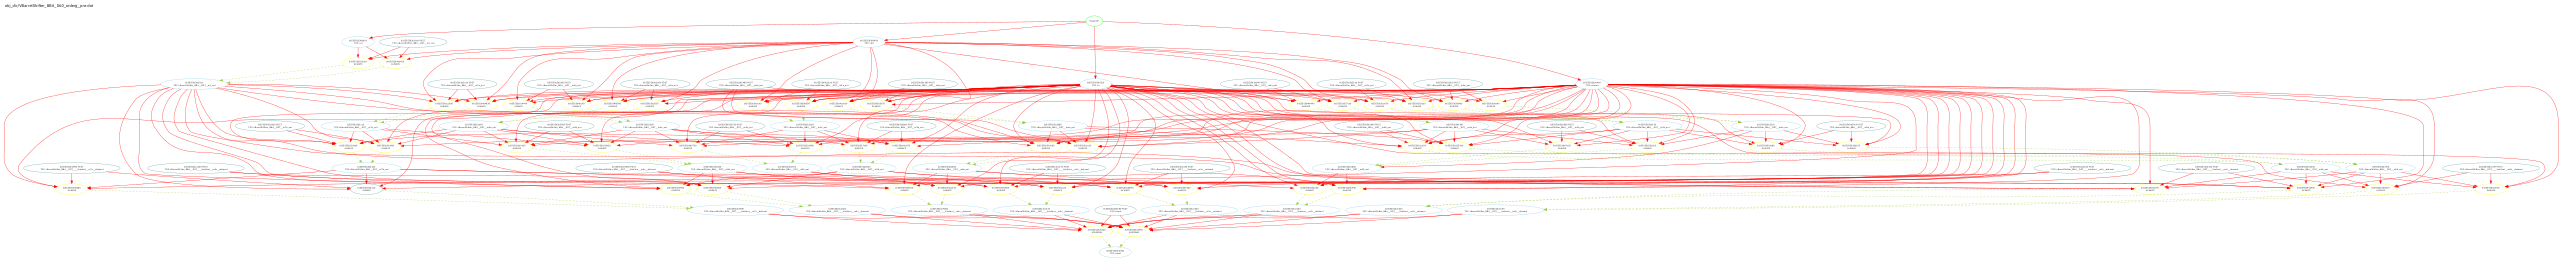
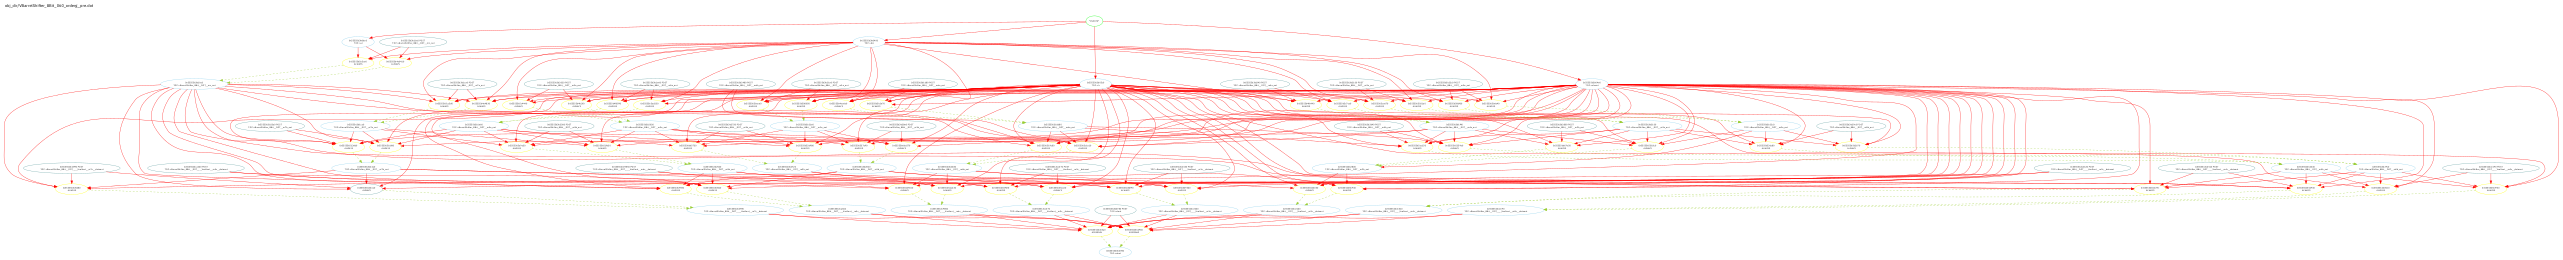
  digraph {
    fontname="IBM Plex Sans"
    label="obj_dir/VBarrelShifter_8Bit_060_orderg_pre.dot"
    labeljust=l
    labelloc=t
    rankdir=TB
    node [color=yellow fontname="IBM Plex Sans" fontsize=8]
    edge [color=red fontname="IBM Plex Sans" fontsize=8 weight=8]
    n1 [color=green label="*INPUTS*"]
    n2 [color=skyblue label="0x5555563b0400\n TOP->din"]
    n3 [color=skyblue label="0x5555563b04e0\n TOP->shamt"]
    n4 [color=skyblue label="0x5555563b05c0\n TOP->lr"]
    n5 [color=skyblue label="0x5555563b06a0\n TOP->al"]
    n6 [label="0x5555564e0410\n ALWAYS"]
    n7 [label="0x5555564e4830\n ALWAYS"]
    n8 [label="0x5555564ea6e0\n ALWAYS"]
    n9 [label="0x5555564f0590\n ALWAYS"]
    n10 [label="0x5555564f6440\n ALWAYS"]
    n11 [label="0x5555564fc2f0\n ALWAYS"]
    n12 [label="0x5555565021a0\n ALWAYS"]
    n13 [label="0x555556508050\n ALWAYS"]
    n14 [label="0x55555650df00\n ALWAYS"]
    n15 [label="0x5555565a5ce0\n ALWAYS"]
    n16 [label="0x5555565cc5d0\n ALWAYS"]
    n17 [label="0x5555565b2e70\n ALWAYS"]
    n18 [label="0x5555565ad230\n ALWAYS"]
    n19 [label="0x5555565c7ce0\n ALWAYS"]
    n20 [label="0x5555565c4440\n ALWAYS"]
    n21 [label="0x5555565ca670\n ALWAYS"]
    n22 [label="0x5555565bcee0\n ALWAYS"]
    n23 [label="0x5555565b6e40\n ALWAYS"]
    n24 [label="0x555556513dd0\n ALWAYS"]
    n25 [label="0x555556519c80\n ALWAYS"]
    n26 [label="0x55555651fb30\n ALWAYS"]
    n27 [label="0x5555565259e0\n ALWAYS"]
    n28 [label="0x55555652b980\n ALWAYS"]
    n29 [label="0x5555565318c0\n ALWAYS"]
    n30 [label="0x555556537a90\n ALWAYS"]
    n31 [label="0x55555653dc80\n ALWAYS"]
    n32 [color=CadetBlue label="0x555556543ea0\n ALWAYS"]
    n33 [label="0x55555654a230\n ALWAYS"]
    n34 [label="0x5555565505b0\n ALWAYS"]
    n35 [label="0x555556556940\n ALWAYS"]
    n36 [label="0x55555655ccd0\n ALWAYS"]
    n37 [label="0x555556563050\n ALWAYS"]
    n38 [label="0x5555565693d0\n ALWAYS"]
    n39 [label="0x55555656f750\n ALWAYS"]
    n40 [label="0x5555565b1fd0\n ALWAYS"]
    n41 [label="0x5555565c1e10\n ALWAYS"]
    n42 [label="0x5555565a9a30\n ALWAYS"]
    n43 [label="0x5555565ac150\n ALWAYS"]
    n44 [label="0x555556665730\n ALWAYS"]
    n45 [label="0x555556667e50\n ALWAYS"]
    n46 [label="0x55555666a570\n ALWAYS"]
    n47 [label="0x5555565d2b70\n ALWAYS"]
    n48 [label="0x5555565d5280\n ALWAYS"]
    n49 [label="0x5555565d78e0\n ALWAYS"]
    n50 [label="0x5555565d9f30\n ALWAYS"]
    n51 [label="0x555556656c90\n ALWAYS"]
    n52 [label="0x5555566592f0\n ALWAYS"]
    n53 [label="0x55555665b940\n ALWAYS"]
    n54 [label="0x55555665df90\n ALWAYS"]
    n55 [label="0x5555566605e0\n ALWAYS"]
    n56 [color=skyblue label="0x5555563b1bc0\n TOP->BarrelShifter_8Bit__DOT__mc_out"]
    n57 [color=skyblue label="0x5555563b1ca0\n TOP->BarrelShifter_8Bit__DOT__m7a_out"]
    n58 [color=skyblue label="0x5555563b1d80\n TOP->BarrelShifter_8Bit__DOT__m6a_out"]
    n59 [color=skyblue label="0x5555563b1e60\n TOP->BarrelShifter_8Bit__DOT__m5a_out"]
    n60 [color=skyblue label="0x5555563b1f40\n TOP->BarrelShifter_8Bit__DOT__m4a_out"]
    n61 [color=skyblue label="0x5555563b2020\n TOP->BarrelShifter_8Bit__DOT__m3a_out"]
    n62 [color=skyblue label="0x5555563b2100\n TOP->BarrelShifter_8Bit__DOT__m2a_out"]
    n63 [color=skyblue label="0x5555563b21e0\n TOP->BarrelShifter_8Bit__DOT__m1a_out"]
    n64 [color=skyblue label="0x5555563b22c0\n TOP->BarrelShifter_8Bit__DOT__m0a_out"]
    n65 [color=skyblue label="0x5555563b23a0\n TOP->BarrelShifter_8Bit__DOT__m7b_out"]
    n66 [color=skyblue label="0x5555563b2480\n TOP->BarrelShifter_8Bit__DOT__m6b_out"]
    n67 [color=skyblue label="0x5555563b2560\n TOP->BarrelShifter_8Bit__DOT__m5b_out"]
    n68 [color=skyblue label="0x5555563b2640\n TOP->BarrelShifter_8Bit__DOT__m4b_out"]
    n69 [color=skyblue label="0x5555563b2720\n TOP->BarrelShifter_8Bit__DOT__m3b_out"]
    n70 [color=skyblue label="0x5555563b2800\n TOP->BarrelShifter_8Bit__DOT__m2b_out"]
    n71 [color=skyblue label="0x5555563b28e0\n TOP->BarrelShifter_8Bit__DOT__m1b_out"]
    n72 [color=skyblue label="0x5555563b29c0\n TOP->BarrelShifter_8Bit__DOT__m0b_out"]
    n73 [color=skyblue label="0x5555563c89f0\n TOP->BarrelShifter_8Bit__DOT____Vcellout__m7c__dataout"]
    n74 [color=skyblue label="0x5555563c9850\n TOP->BarrelShifter_8Bit__DOT____Vcellout__m6c__dataout"]
    n75 [color=skyblue label="0x5555563ca6b0\n TOP->BarrelShifter_8Bit__DOT____Vcellout__m5c__dataout"]
    n76 [color=skyblue label="0x5555563cb510\n TOP->BarrelShifter_8Bit__DOT____Vcellout__m4c__dataout"]
    n77 [color=skyblue label="0x5555563cc370\n TOP->BarrelShifter_8Bit__DOT____Vcellout__m3c__dataout"]
    n78 [color=skyblue label="0x5555563cd1d0\n TOP->BarrelShifter_8Bit__DOT____Vcellout__m2c__dataout"]
    n79 [color=skyblue label="0x5555563ce030\n TOP->BarrelShifter_8Bit__DOT____Vcellout__m1c__dataout"]
    n80 [color=skyblue label="0x5555563cee90\n TOP->BarrelShifter_8Bit__DOT____Vcellout__m0c__dataout"]
    n81 [label="0x5555563c83a0\n ASSIGNW"]
    n82 [color=skyblue label="0x5555563b0780\n TOP->dout"]
    n83 [label="0x5555565b29b0\n ASSIGNW"]
    n84 [color=CadetBlue label="0x5555563b0780 POST\n TOP->dout"]
    n85 [color=CadetBlue label="0x5555563b1bc0 POST\n TOP->BarrelShifter_8Bit__DOT__mc_out"]
    n86 [color=CadetBlue label="0x5555563b1ca0 POST\n TOP->BarrelShifter_8Bit__DOT__m7a_out"]
    n87 [color=CadetBlue label="0x5555563b1d80 POST\n TOP->BarrelShifter_8Bit__DOT__m6a_out"]
    n88 [color=CadetBlue label="0x5555563b1e60 POST\n TOP->BarrelShifter_8Bit__DOT__m5a_out"]
    n89 [color=CadetBlue label="0x5555563b1f40 POST\n TOP->BarrelShifter_8Bit__DOT__m4a_out"]
    n90 [color=CadetBlue label="0x5555563b2020 POST\n TOP->BarrelShifter_8Bit__DOT__m3a_out"]
    n91 [color=CadetBlue label="0x5555563b2100 POST\n TOP->BarrelShifter_8Bit__DOT__m2a_out"]
    n92 [color=CadetBlue label="0x5555563b21e0 POST\n TOP->BarrelShifter_8Bit__DOT__m1a_out"]
    n93 [color=CadetBlue label="0x5555563b22c0 POST\n TOP->BarrelShifter_8Bit__DOT__m0a_out"]
    n94 [color=CadetBlue label="0x5555563b23a0 POST\n TOP->BarrelShifter_8Bit__DOT__m7b_out"]
    n95 [color=CadetBlue label="0x5555563b2480 POST\n TOP->BarrelShifter_8Bit__DOT__m6b_out"]
    n96 [color=CadetBlue label="0x5555563b2560 POST\n TOP->BarrelShifter_8Bit__DOT__m5b_out"]
    n97 [color=CadetBlue label="0x5555563b2640 POST\n TOP->BarrelShifter_8Bit__DOT__m4b_out"]
    n98 [color=CadetBlue label="0x5555563b2720 POST\n TOP->BarrelShifter_8Bit__DOT__m3b_out"]
    n99 [color=CadetBlue label="0x5555563b2800 POST\n TOP->BarrelShifter_8Bit__DOT__m2b_out"]
    n100 [color=CadetBlue label="0x5555563b28e0 POST\n TOP->BarrelShifter_8Bit__DOT__m1b_out"]
    n101 [color=CadetBlue label="0x5555563b29c0 POST\n TOP->BarrelShifter_8Bit__DOT__m0b_out"]
    n102 [color=CadetBlue label="0x5555563c89f0 POST\n TOP->BarrelShifter_8Bit__DOT____Vcellout__m7c__dataout"]
    n103 [color=CadetBlue label="0x5555563c9850 POST\n TOP->BarrelShifter_8Bit__DOT____Vcellout__m6c__dataout"]
    n104 [color=CadetBlue label="0x5555563ca6b0 POST\n TOP->BarrelShifter_8Bit__DOT____Vcellout__m5c__dataout"]
    n105 [color=CadetBlue label="0x5555563cb510 POST\n TOP->BarrelShifter_8Bit__DOT____Vcellout__m4c__dataout"]
    n106 [color=CadetBlue label="0x5555563cc370 POST\n TOP->BarrelShifter_8Bit__DOT____Vcellout__m3c__dataout"]
    n107 [color=CadetBlue label="0x5555563cd1d0 POST\n TOP->BarrelShifter_8Bit__DOT____Vcellout__m2c__dataout"]
    n108 [color=CadetBlue label="0x5555563ce030 POST\n TOP->BarrelShifter_8Bit__DOT____Vcellout__m1c__dataout"]
    n109 [color=CadetBlue label="0x5555563cee90 POST\n TOP->BarrelShifter_8Bit__DOT____Vcellout__m0c__dataout"]
    n1 -> n2 [weight=1]
    n1 -> n3 [weight=1]
    n1 -> n4 [weight=1]
    n1 -> n5 [weight=1]
    n2 -> n6
    n2 -> n7
    n2 -> n8
    n2 -> n9
    n2 -> n10
    n2 -> n11
    n2 -> n12
    n2 -> n13
    n2 -> n14
    n2 -> n15
    n2 -> n16
    n2 -> n17
    n2 -> n18
    n2 -> n19
    n2 -> n20
    n2 -> n21
    n2 -> n22
+   n2 -> n23
    n3 -> n7
    n3 -> n8
    n3 -> n9
    n3 -> n10
    n3 -> n11
    n3 -> n12
    n3 -> n13
    n3 -> n14
    n3 -> n16
    n3 -> n17
    n3 -> n18
    n3 -> n19
    n3 -> n20
    n3 -> n21
    n3 -> n22
    n3 -> n23
    n3 -> n24
    n3 -> n25
    n3 -> n26
    n3 -> n27
    n3 -> n28
    n3 -> n29
    n3 -> n30
    n3 -> n31
    n3 -> n32
    n3 -> n33
    n3 -> n34
    n3 -> n35
    n3 -> n36
    n3 -> n37
    n3 -> n38
    n3 -> n39
    n3 -> n40
    n3 -> n41
    n3 -> n42
    n3 -> n43
    n3 -> n44
    n3 -> n45
    n3 -> n46
    n3 -> n47
    n3 -> n48
    n3 -> n49
    n3 -> n50
    n3 -> n51
    n3 -> n52
    n3 -> n53
    n3 -> n54
    n3 -> n55
    n4 -> n7
    n4 -> n8
    n4 -> n9
    n4 -> n10
    n4 -> n11
    n4 -> n12
    n4 -> n13
-   n95 -> n14
+   n4 -> n14
    n4 -> n16
    n4 -> n17
    n4 -> n18
    n4 -> n19
    n4 -> n20
    n4 -> n21
    n4 -> n22
    n4 -> n23
    n4 -> n24
    n4 -> n25
    n4 -> n26
    n4 -> n27
    n4 -> n28
    n4 -> n29
    n4 -> n30
    n4 -> n31
    n4 -> n32
    n4 -> n33
    n4 -> n34
    n4 -> n35
    n4 -> n36
    n4 -> n37
    n4 -> n38
    n4 -> n39
    n4 -> n40
    n4 -> n41
    n4 -> n42
    n4 -> n43
    n4 -> n44
    n4 -> n45
    n4 -> n46
    n4 -> n47
    n4 -> n48
    n4 -> n49
    n4 -> n50
    n4 -> n51
    n4 -> n52
    n4 -> n53
    n4 -> n54
    n4 -> n55
    n5 -> n6
    n5 -> n15
    n6 -> n56 [color=yellowGreen style=dashed weight=1]
    n7 -> n57 [color=yellowGreen style=dashed weight=1]
    n8 -> n58 [color=yellowGreen style=dashed weight=1]
    n9 -> n59 [color=yellowGreen style=dashed weight=1]
    n10 -> n60 [color=yellowGreen style=dashed weight=1]
    n11 -> n61 [color=yellowGreen style=dashed weight=1]
    n12 -> n62 [color=yellowGreen style=dashed weight=1]
    n13 -> n63 [color=yellowGreen style=dashed weight=1]
    n14 -> n64 [color=yellowGreen style=dashed weight=1]
    n15 -> n56 [color=yellowGreen style=dashed weight=1]
    n16 -> n57 [color=yellowGreen style=dashed weight=1]
    n17 -> n58 [color=yellowGreen style=dashed weight=1]
    n18 -> n59 [color=yellowGreen style=dashed weight=1]
    n19 -> n60 [color=yellowGreen style=dashed weight=1]
    n20 -> n61 [color=yellowGreen style=dashed weight=1]
    n21 -> n62 [color=yellowGreen style=dashed weight=1]
    n22 -> n63 [color=yellowGreen style=dashed weight=1]
    n23 -> n64 [color=yellowGreen style=dashed weight=1]
    n24 -> n65 [color=yellowGreen style=dashed weight=1]
    n25 -> n66 [color=yellowGreen style=dashed weight=1]
    n26 -> n67 [color=yellowGreen style=dashed weight=1]
    n27 -> n68 [color=yellowGreen style=dashed weight=1]
    n28 -> n69 [color=yellowGreen style=dashed weight=1]
    n29 -> n70 [color=yellowGreen style=dashed weight=1]
    n30 -> n71 [color=yellowGreen style=dashed weight=1]
    n31 -> n72 [color=yellowGreen style=dashed weight=1]
    n32 -> n73 [color=yellowGreen style=dashed weight=1]
    n33 -> n74 [color=yellowGreen style=dashed weight=1]
    n34 -> n75 [color=yellowGreen style=dashed weight=1]
    n35 -> n76 [color=yellowGreen style=dashed weight=1]
    n36 -> n77 [color=yellowGreen style=dashed weight=1]
    n37 -> n78 [color=yellowGreen style=dashed weight=1]
    n38 -> n79 [color=yellowGreen style=dashed weight=1]
    n39 -> n80 [color=yellowGreen style=dashed weight=1]
    n40 -> n65 [color=yellowGreen style=dashed weight=1]
    n41 -> n66 [color=yellowGreen style=dashed weight=1]
    n42 -> n67 [color=yellowGreen style=dashed weight=1]
    n43 -> n68 [color=yellowGreen style=dashed weight=1]
    n44 -> n69 [color=yellowGreen style=dashed weight=1]
    n45 -> n70 [color=yellowGreen style=dashed weight=1]
    n46 -> n71 [color=yellowGreen style=dashed weight=1]
    n47 -> n72 [color=yellowGreen style=dashed weight=1]
    n48 -> n73 [color=yellowGreen style=dashed weight=1]
    n49 -> n74 [color=yellowGreen style=dashed weight=1]
    n50 -> n75 [color=yellowGreen style=dashed weight=1]
    n51 -> n76 [color=yellowGreen style=dashed weight=1]
    n52 -> n77 [color=yellowGreen style=dashed weight=1]
    n53 -> n78 [color=yellowGreen style=dashed weight=1]
    n54 -> n79 [color=yellowGreen style=dashed weight=1]
    n55 -> n80 [color=yellowGreen style=dashed weight=1]
    n56 -> n7
    n56 -> n16
    n56 -> n24
    n56 -> n25
    n56 -> n32
    n56 -> n33
    n56 -> n34
    n56 -> n35
    n56 -> n40
    n56 -> n41
    n56 -> n48
    n56 -> n49
    n56 -> n50
    n56 -> n51
    n57 -> n24
    n57 -> n26
    n57 -> n40
    n57 -> n42
    n58 -> n25
    n58 -> n27
    n58 -> n41
    n58 -> n43
    n59 -> n24
    n59 -> n26
    n59 -> n28
    n59 -> n40
    n59 -> n42
    n59 -> n44
    n60 -> n25
    n60 -> n27
    n60 -> n29
    n60 -> n41
    n60 -> n43
    n60 -> n45
    n61 -> n26
    n61 -> n28
    n61 -> n30
    n61 -> n42
    n61 -> n44
    n61 -> n46
    n62 -> n27
    n62 -> n29
    n62 -> n31
    n62 -> n43
    n62 -> n45
    n62 -> n47
    n63 -> n28
    n63 -> n30
    n63 -> n44
    n63 -> n46
    n64 -> n29
    n64 -> n31
    n64 -> n47
    n64 -> n70
    n65 -> n32
    n65 -> n36
    n65 -> n48
    n65 -> n52
    n66 -> n33
    n66 -> n37
    n66 -> n49
    n66 -> n53
    n67 -> n34
    n67 -> n38
    n67 -> n50
    n67 -> n54
    n68 -> n35
    n68 -> n39
    n68 -> n51
    n68 -> n55
    n69 -> n36
    n69 -> n52
    n70 -> n37
    n70 -> n53
    n71 -> n34
    n71 -> n38
    n71 -> n50
    n71 -> n54
    n72 -> n35
    n72 -> n39
    n72 -> n51
    n72 -> n55
    n73 -> n81
    n73 -> n83
    n74 -> n81
    n74 -> n83
    n75 -> n81
    n75 -> n83
    n76 -> n81
    n76 -> n83
    n77 -> n81
    n77 -> n83
    n78 -> n81
    n78 -> n83
    n79 -> n81
    n79 -> n83
    n80 -> n81
    n80 -> n83
    n81 -> n82 [color=yellowGreen style=dashed weight=1]
    n83 -> n82 [color=yellowGreen style=dashed weight=1]
    n84 -> n81 [weight=2]
    n84 -> n83 [weight=2]
    n85 -> n6 [weight=2]
    n85 -> n15 [weight=2]
    n86 -> n7 [weight=2]
    n86 -> n16 [weight=2]
    n87 -> n8 [weight=2]
    n87 -> n17 [weight=2]
    n88 -> n9 [weight=2]
    n88 -> n18 [weight=2]
    n89 -> n10 [weight=2]
    n89 -> n19 [weight=2]
    n90 -> n11 [weight=2]
    n90 -> n20 [weight=2]
    n91 -> n12 [weight=2]
    n91 -> n21 [weight=2]
    n92 -> n13 [weight=2]
    n92 -> n22 [weight=2]
    n93 -> n14 [weight=2]
    n93 -> n23 [weight=2]
    n94 -> n24 [weight=2]
    n94 -> n40 [weight=2]
    n95 -> n25 [weight=2]
    n95 -> n41 [weight=2]
    n96 -> n26 [weight=2]
    n96 -> n42 [weight=2]
    n97 -> n27 [weight=2]
    n97 -> n43 [weight=2]
    n98 -> n28 [weight=2]
    n98 -> n44 [weight=2]
    n99 -> n29 [weight=2]
    n99 -> n45 [weight=2]
    n100 -> n30 [weight=2]
    n100 -> n46 [weight=2]
    n101 -> n31 [weight=2]
    n101 -> n47 [weight=2]
    n102 -> n32 [weight=2]
    n102 -> n48 [weight=2]
    n103 -> n33 [weight=2]
    n103 -> n49 [weight=2]
    n104 -> n34 [weight=2]
    n104 -> n50 [weight=2]
    n105 -> n35 [weight=2]
    n105 -> n51 [weight=2]
    n106 -> n36 [weight=2]
    n106 -> n52 [weight=2]
    n107 -> n37 [weight=2]
    n107 -> n53 [weight=2]
    n108 -> n38 [weight=2]
    n108 -> n54 [weight=2]
    n109 -> n39 [weight=2]
    n109 -> n55 [weight=2]
  }
